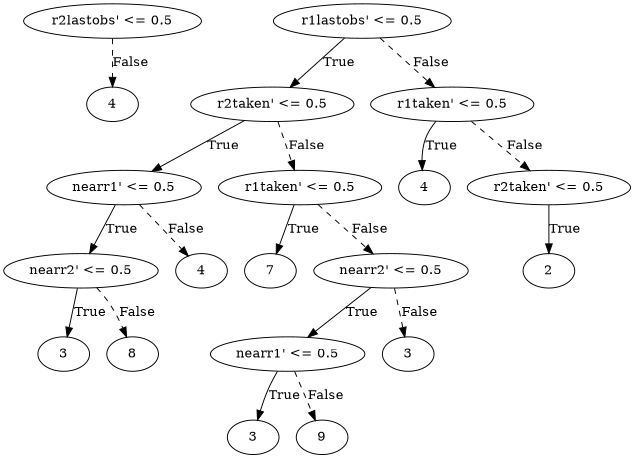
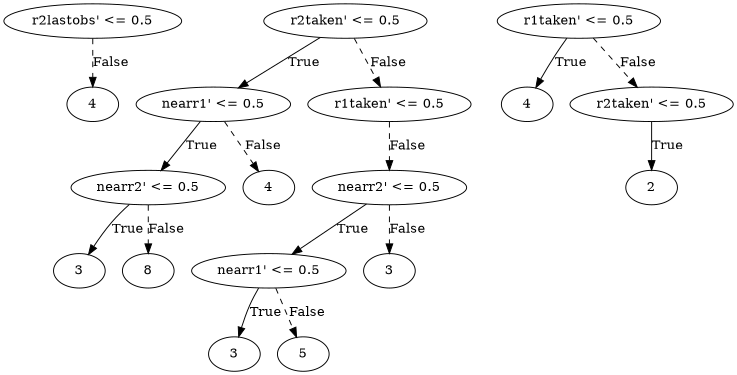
  digraph {
    n1 [label="r2lastobs' <= 0.5"]
    n2 [label=4]
-   n3 [label="r1lastobs' <= 0.5"]
    n4 [label="r2taken' <= 0.5"]
    n5 [label="r1taken' <= 0.5"]
    n6 [label="nearr1' <= 0.5"]
    n7 [label="r1taken' <= 0.5"]
    n8 [label=4]
    n9 [label="r2taken' <= 0.5"]
    n10 [label="nearr2' <= 0.5"]
    n11 [label=4]
-   n12 [label=7]
    n13 [label="nearr2' <= 0.5"]
    n14 [label=3]
    n15 [label=8]
    n16 [label="nearr1' <= 0.5"]
    n17 [label=3]
    n18 [label=3]
-   n19 [label=9]
+   n19 [label=5]
    n20 [label=2]
    n1 -> n2 [label=False style=dashed]
-   n3 -> n4 [label=True]
-   n3 -> n5 [label=False style=dashed]
    n4 -> n6 [label=True]
    n4 -> n7 [label=False style=dashed]
    n5 -> n8 [label=True]
    n5 -> n9 [label=False style=dashed]
    n6 -> n10 [label=True]
    n6 -> n11 [label=False style=dashed]
-   n7 -> n12 [label=True]
    n7 -> n13 [label=False style=dashed]
    n9 -> n20 [label=True]
    n10 -> n14 [label=True]
    n10 -> n15 [label=False style=dashed]
    n13 -> n16 [label=True]
    n13 -> n17 [label=False style=dashed]
    n16 -> n18 [label=True]
    n16 -> n19 [label=False style=dashed]
  }
